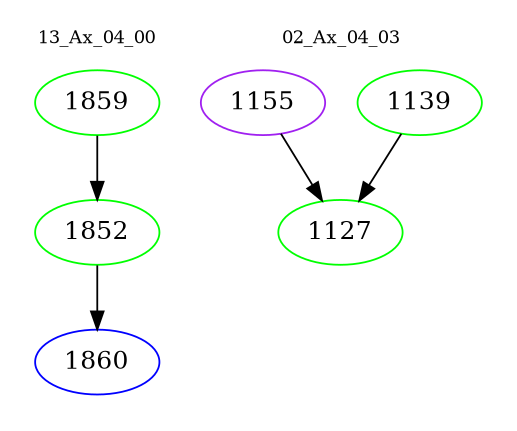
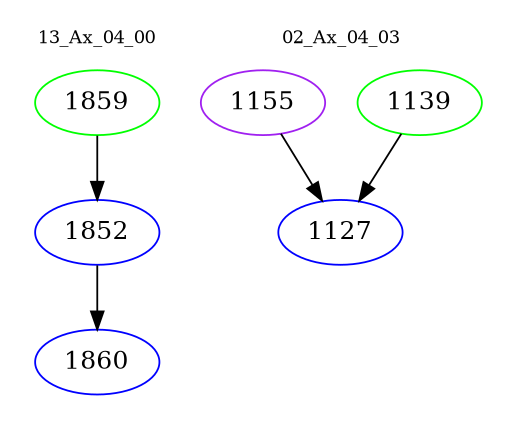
  digraph {
    node [color=blue]
    edge [color=black]
    n1 [color=green label=1859]
-   n2 [color=green label=1852]
+   n2 [label=1852]
    n3 [label=1860]
    n4 [color=green label=1139]
-   n5 [color=green label=1127]
+   n5 [label=1127]
    n6 [color=purple label=1155]
    subgraph cluster_1 {
      color=white
      fontsize=10
      label="13_Ax_04_00"
      n1
      n2
      n3
    }
    subgraph cluster_2 {
      color=white
      fontsize=10
      label="02_Ax_04_03"
      n4
      n5
      n6
    }
    n1 -> n2
    n2 -> n3
    n4 -> n5
    n6 -> n5
  }
